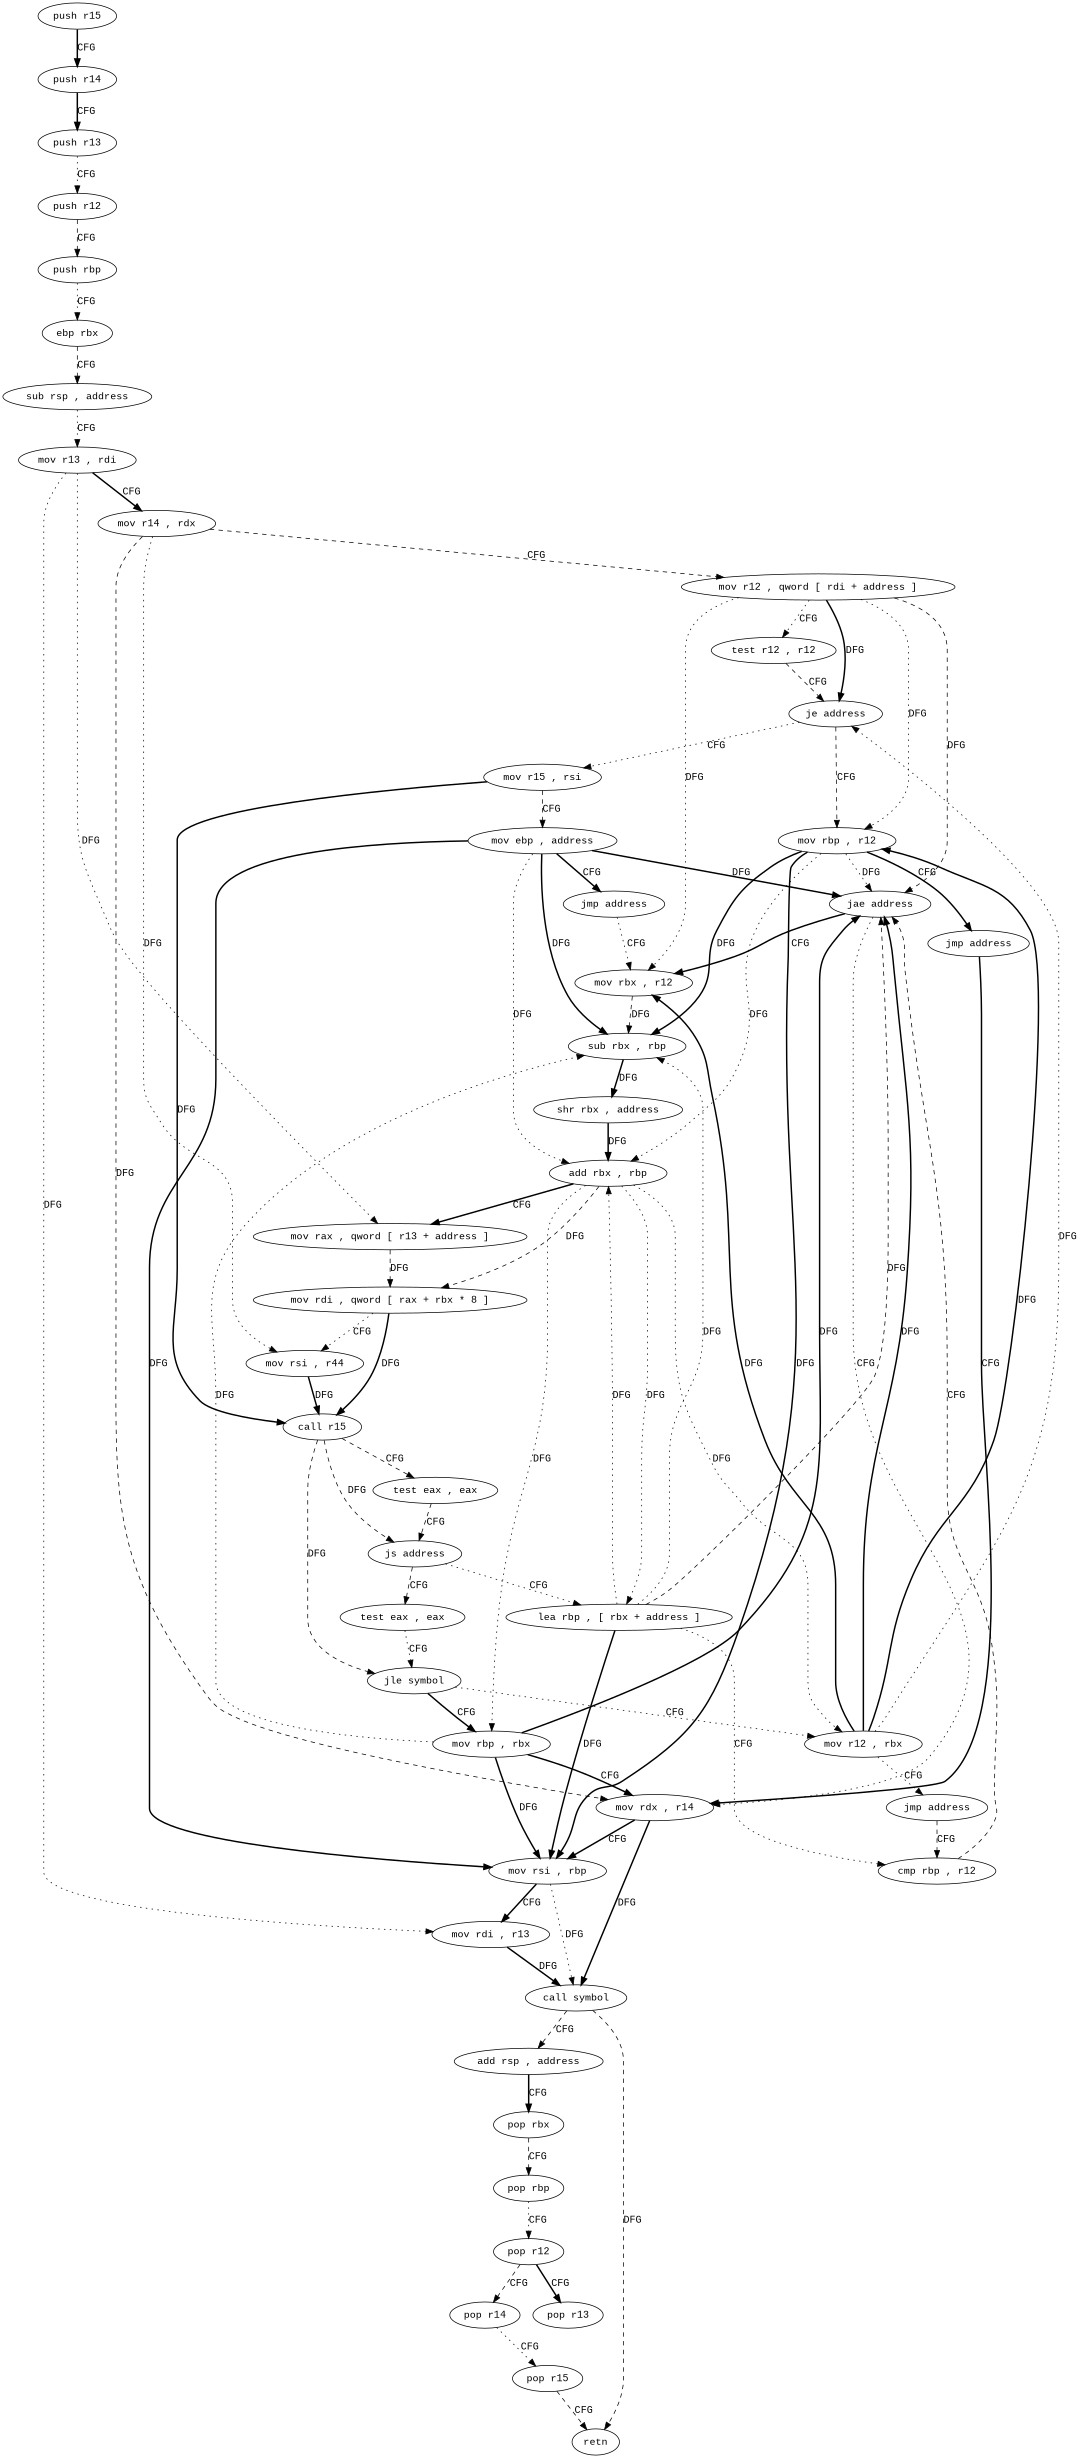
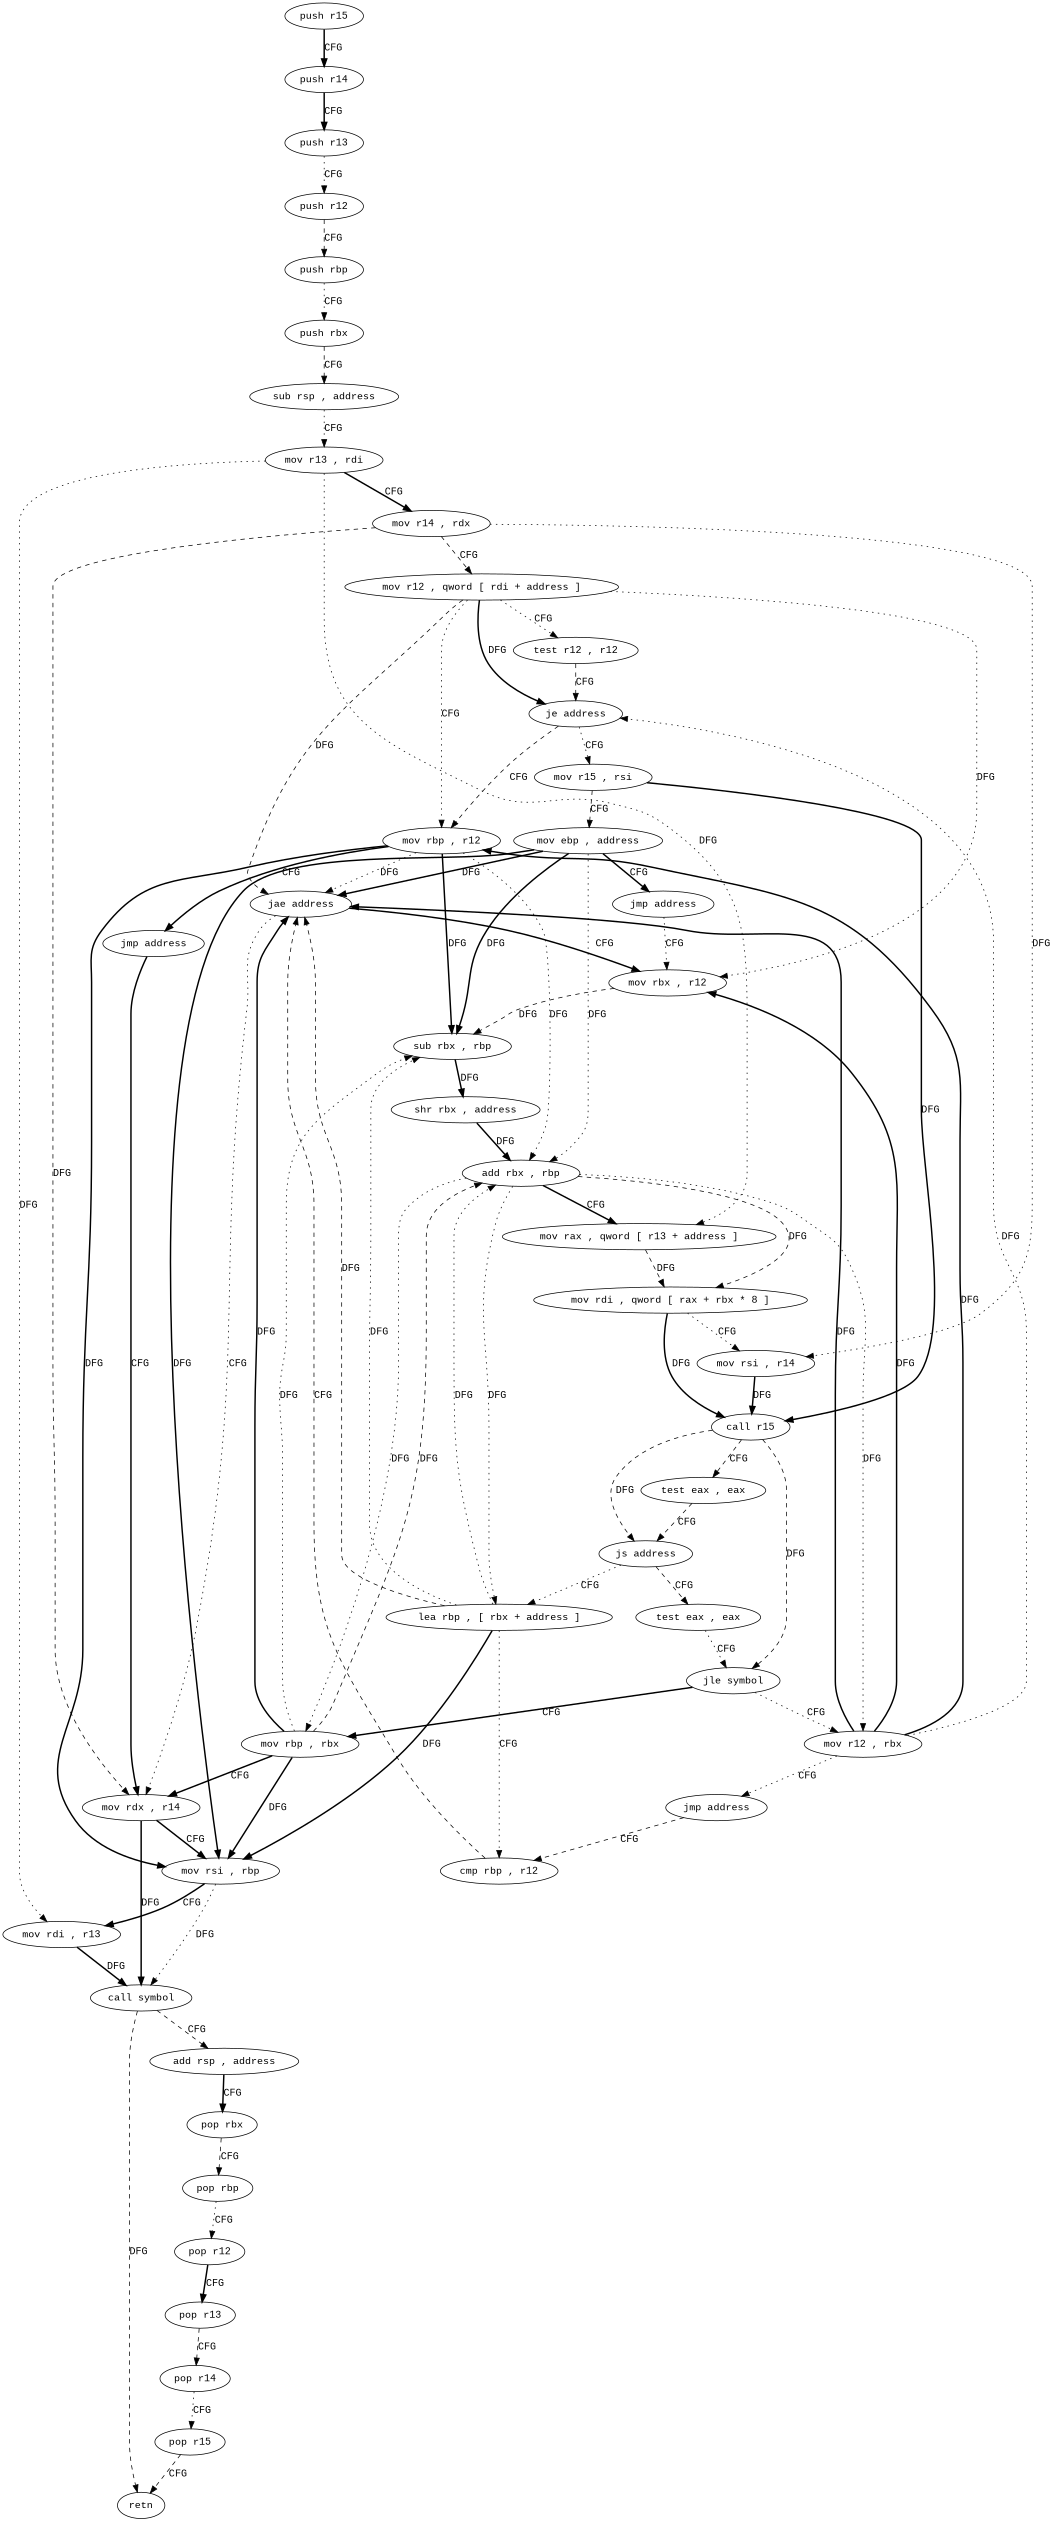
  digraph {
    fontname="Liberation Mono"
    node [fontname="Liberation Mono"]
    edge [fontname="Liberation Mono" style=bold]
    n1 [label="push r15"]
    n2 [label="push r14"]
    n3 [label="push r13"]
    n4 [label="push r12"]
    n5 [label="push rbp"]
-   n6 [label="ebp rbx"]
+   n6 [label="push rbx"]
    n7 [label="sub rsp , address"]
    n8 [label="mov r13 , rdi"]
    n9 [label="mov r14 , rdx"]
    n10 [label="mov rdi , r13"]
    n11 [label="mov rax , qword [ r13 + address ]"]
    n12 [label="mov r12 , qword [ rdi + address ]"]
    n13 [label="mov rdx , r14"]
-   n14 [label="mov rsi , r44"]
+   n14 [label="mov rsi , r14"]
    n15 [label="call symbol"]
    n16 [label="mov rdi , qword [ rax + rbx * 8 ]"]
    n17 [label="test r12 , r12"]
    n18 [label="je address"]
    n19 [label="mov rbp , r12"]
    n20 [label="mov rbx , r12"]
    n21 [label="jae address"]
    n22 [label="mov rsi , rbp"]
    n23 [label="call r15"]
    n24 [label="mov r15 , rsi"]
    n25 [label="jmp address"]
    n26 [label="sub rbx , rbp"]
    n27 [label="add rbx , rbp"]
    n28 [label="mov ebp , address"]
    n29 [label="shr rbx , address"]
    n30 [label="lea rbp , [ rbx + address ]"]
    n31 [label="mov rbp , rbx"]
    n32 [label="mov r12 , rbx"]
    n33 [label="jmp address"]
    n34 [label="test eax , eax"]
    n35 [label="js address"]
    n36 [label="jle symbol"]
    n37 [label="add rsp , address"]
    n38 [label=retn]
    n39 [label="pop rbx"]
    n40 [label="pop rbp"]
    n41 [label="pop r12"]
    n42 [label="pop r13"]
    n43 [label="pop r14"]
    n44 [label="pop r15"]
    n45 [label="cmp rbp , r12"]
    n46 [label="jmp address"]
    n47 [label="test eax , eax"]
    n1 -> n2 [label=CFG]
    n2 -> n3 [label=CFG]
    n3 -> n4 [label=CFG style=dotted]
    n4 -> n5 [label=CFG style=dashed]
    n5 -> n6 [label=CFG style=dotted]
    n6 -> n7 [label=CFG style=dashed]
    n7 -> n8 [label=CFG style=dotted]
    n8 -> n9 [label=CFG]
    n8 -> n10 [label=DFG style=dotted]
    n8 -> n11 [label=DFG style=dotted]
    n9 -> n12 [label=CFG style=dashed]
    n9 -> n13 [label=DFG style=dashed]
    n9 -> n14 [label=DFG style=dotted]
    n10 -> n15 [label=DFG]
    n11 -> n16 [label=DFG style=dashed]
    n12 -> n17 [label=CFG style=dotted]
    n12 -> n18 [label=DFG]
-   n12 -> n19 [label=DFG style=dotted]
+   n12 -> n19 [label=CFG style=dotted]
    n12 -> n20 [label=DFG style=dotted]
    n12 -> n21 [label=DFG style=dashed]
    n13 -> n15 [label=DFG]
    n13 -> n22 [label=CFG]
    n14 -> n23 [label=DFG]
    n15 -> n37 [label=CFG style=dashed]
    n15 -> n38 [label=DFG style=dashed]
    n16 -> n14 [label=CFG style=dotted]
    n16 -> n23 [label=DFG]
    n17 -> n18 [label=CFG style=dashed]
    n18 -> n19 [label=CFG style=dashed]
    n18 -> n24 [label=CFG style=dotted]
    n19 -> n21 [label=DFG style=dotted]
    n19 -> n22 [label=DFG]
    n19 -> n25 [label=CFG]
    n19 -> n26 [label=DFG]
    n19 -> n27 [label=DFG style=dotted]
    n20 -> n26 [label=DFG style=dashed]
    n21 -> n13 [label=CFG style=dotted]
    n21 -> n20 [label=CFG]
    n22 -> n10 [label=CFG]
    n22 -> n15 [label=DFG style=dotted]
    n23 -> n34 [label=CFG style=dashed]
    n23 -> n35 [label=DFG style=dashed]
    n23 -> n36 [label=DFG style=dashed]
    n24 -> n23 [label=DFG]
    n24 -> n28 [label=CFG style=dashed]
    n25 -> n13 [label=CFG]
    n26 -> n29 [label=DFG]
    n27 -> n11 [label=CFG]
    n27 -> n16 [label=DFG style=dashed]
    n27 -> n30 [label=DFG style=dotted]
    n27 -> n31 [label=DFG style=dotted]
    n27 -> n32 [label=DFG style=dotted]
    n28 -> n21 [label=DFG]
    n28 -> n22 [label=DFG]
    n28 -> n26 [label=DFG]
    n28 -> n27 [label=DFG style=dotted]
    n28 -> n33 [label=CFG]
    n29 -> n27 [label=DFG]
    n30 -> n21 [label=DFG style=dashed]
    n30 -> n22 [label=DFG]
    n30 -> n26 [label=DFG style=dotted]
    n30 -> n27 [label=DFG style=dotted]
    n30 -> n45 [label=CFG style=dotted]
    n31 -> n13 [label=CFG]
    n31 -> n21 [label=DFG]
    n31 -> n22 [label=DFG]
    n31 -> n26 [label=DFG style=dotted]
+   n31 -> n27 [label=DFG style=dashed]
    n32 -> n18 [label=DFG style=dotted]
    n32 -> n19 [label=DFG]
    n32 -> n20 [label=DFG]
    n32 -> n21 [label=DFG]
    n32 -> n46 [label=CFG style=dotted]
    n33 -> n20 [label=CFG style=dotted]
    n34 -> n35 [label=CFG style=dashed]
    n35 -> n30 [label=CFG style=dotted]
    n35 -> n47 [label=CFG style=dashed]
    n36 -> n31 [label=CFG]
    n36 -> n32 [label=CFG style=dotted]
    n37 -> n39 [label=CFG]
    n39 -> n40 [label=CFG style=dashed]
    n40 -> n41 [label=CFG style=dotted]
    n41 -> n42 [label=CFG]
-   n41 -> n43 [label=CFG style=dashed]
+   n42 -> n43 [label=CFG style=dashed]
    n43 -> n44 [label=CFG style=dotted]
    n44 -> n38 [label=CFG style=dashed]
    n45 -> n21 [label=CFG style=dashed]
    n46 -> n45 [label=CFG style=dashed]
    n47 -> n36 [label=CFG style=dotted]
  }
